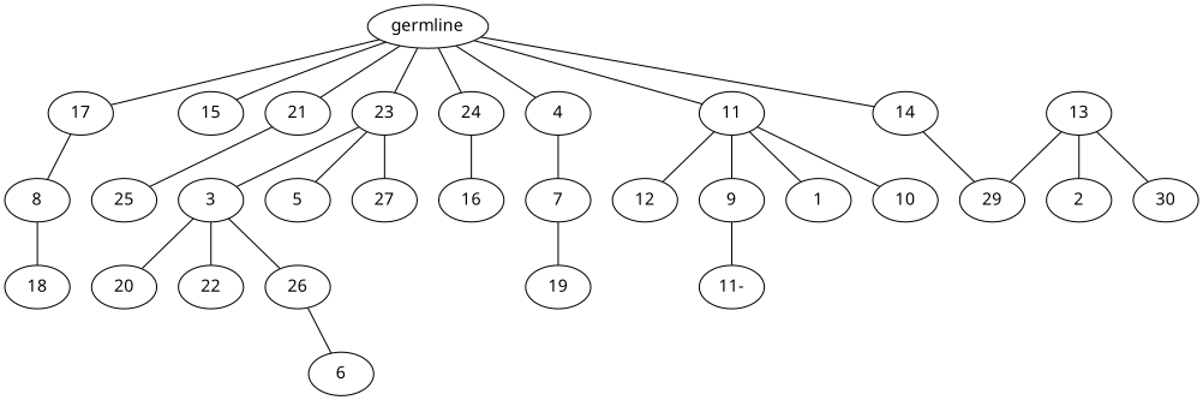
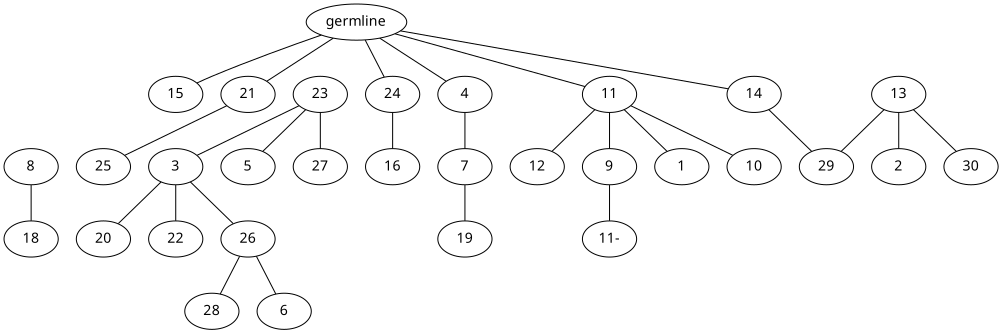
  graph {
    fontname="Noto Sans"
    node [fontname="Noto Sans"]
    edge [fontname="Noto Sans"]
    n1 [label=germline]
    n2 [label=11]
    n3 [label=14]
    n4 [label=15]
-   n5 [label=17]
    n6 [label=21]
    n7 [label=23]
    n8 [label=24]
    n9 [label=4]
    n10 [label=1]
    n11 [label=10]
    n12 [label=12]
    n13 [label=9]
    n14 [label=29]
    n15 [label=8]
    n16 [label=25]
    n17 [label=27]
    n18 [label=3]
    n19 [label=5]
    n20 [label=16]
    n21 [label=7]
    n22 [label="11-"]
    n23 [label=13]
    n24 [label=2]
    n25 [label=30]
    n26 [label=18]
    n27 [label=22]
    n28 [label=26]
    n29 [label=20]
+   n30 [label=28]
    n31 [label=6]
    n32 [label=19]
    n1 -- n2
    n1 -- n3
    n1 -- n4
-   n1 -- n5
    n1 -- n6
-   n1 -- n7
    n1 -- n8
    n1 -- n9
    n2 -- n10
    n2 -- n11
    n2 -- n12
    n2 -- n13
    n3 -- n14
-   n5 -- n15
    n6 -- n16
    n7 -- n17
    n7 -- n18
    n7 -- n19
    n8 -- n20
    n9 -- n21
    n13 -- n22
    n15 -- n26
    n18 -- n27
    n18 -- n28
    n18 -- n29
    n21 -- n32
    n23 -- n14
    n23 -- n24
    n23 -- n25
+   n28 -- n30
    n28 -- n31
  }
